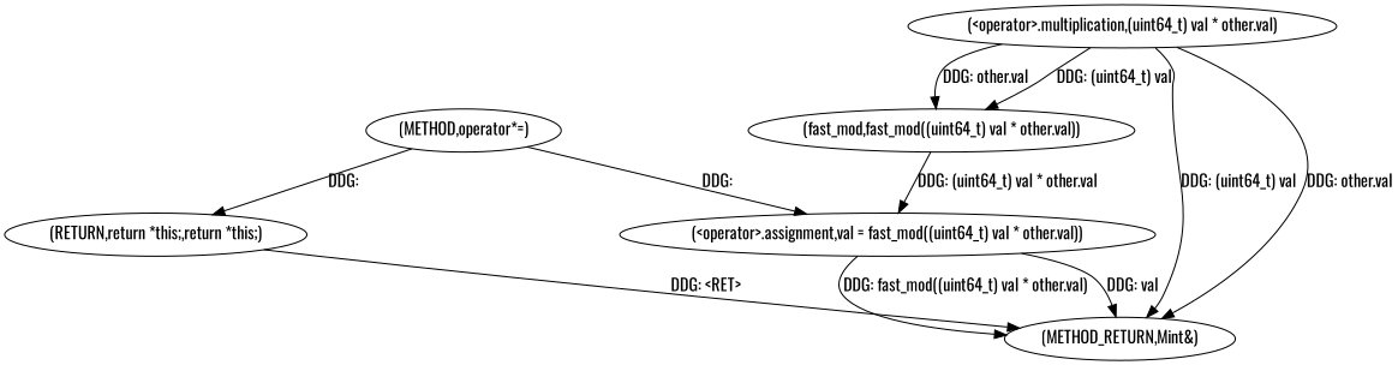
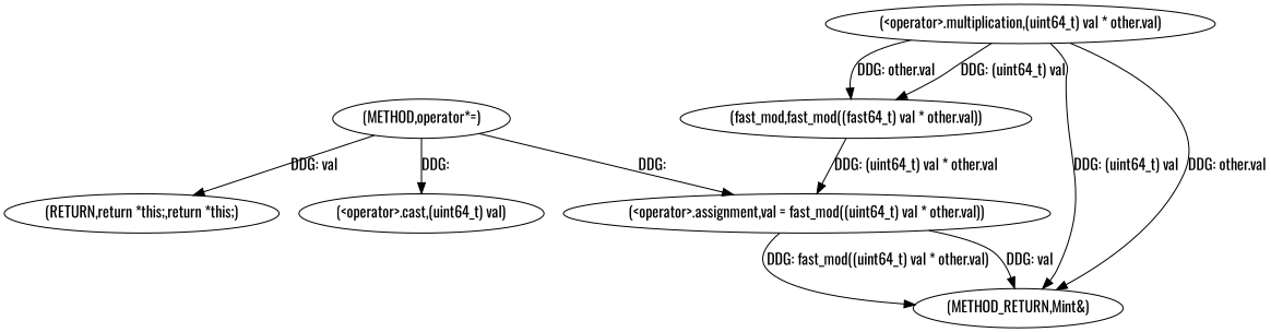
  digraph {
    fontname=Oswald
    node [fontname=Oswald]
    edge [fontname=Oswald]
    n1 [label="(METHOD,operator*=)"]
    n2 [label="(<operator>.assignment,val = fast_mod((uint64_t) val * other.val))"]
    n3 [label="(RETURN,return *this;,return *this;)"]
+   n4 [label="(<operator>.cast,(uint64_t) val)"]
    n5 [label="(METHOD_RETURN,Mint&)"]
    n6 [label="(<operator>.multiplication,(uint64_t) val * other.val)"]
-   n7 [label="(fast_mod,fast_mod((uint64_t) val * other.val))"]
+   n7 [label="(fast_mod,fast_mod((fast64_t) val * other.val))"]
    n1 -> n2 [label="DDG: "]
-   n1 -> n3 [label="DDG: "]
+   n1 -> n3 [label="DDG: val"]
+   n1 -> n4 [label="DDG: "]
    n2 -> n5 [label="DDG: val"]
    n2 -> n5 [label="DDG: fast_mod((uint64_t) val * other.val)"]
-   n3 -> n5 [label="DDG: <RET>"]
    n6 -> n5 [label="DDG: (uint64_t) val"]
    n6 -> n5 [label="DDG: other.val"]
    n6 -> n7 [label="DDG: other.val"]
    n6 -> n7 [label="DDG: (uint64_t) val"]
    n7 -> n2 [label="DDG: (uint64_t) val * other.val"]
  }
